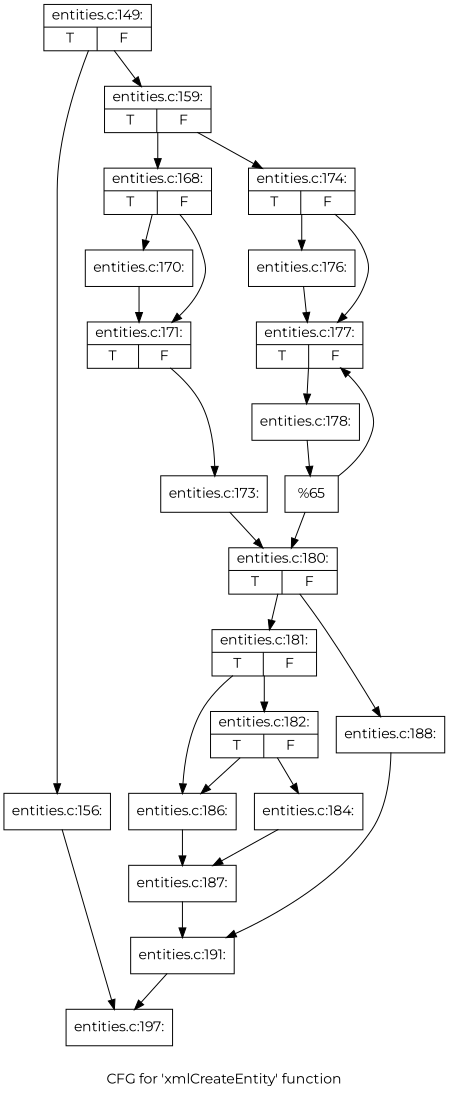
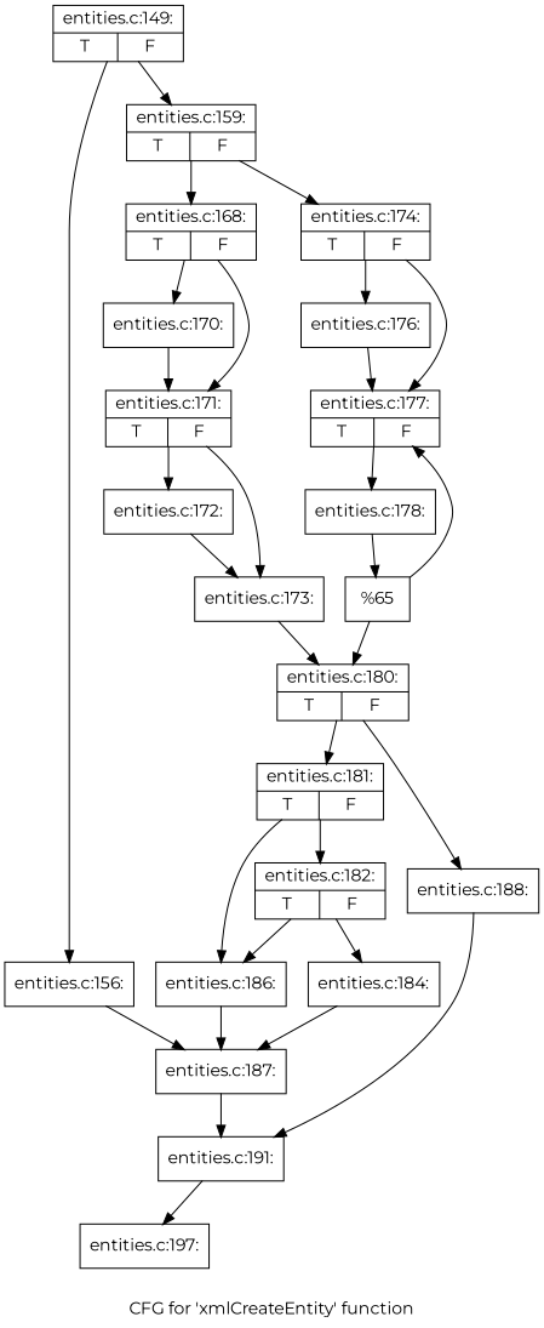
  digraph {
    fontname=Montserrat
    label="CFG for 'xmlCreateEntity' function"
    node [fontname=Montserrat shape=record]
    edge [fontname=Montserrat]
    n1 [label="{entities.c:149:|{<s0>T|<s1>F}}"]
    n2 [label="{entities.c:156:}"]
    n3 [label="{entities.c:159:|{<s0>T|<s1>F}}"]
    n4 [label="{entities.c:197:}"]
    n5 [label="{entities.c:168:|{<s0>T|<s1>F}}"]
    n6 [label="{entities.c:174:|{<s0>T|<s1>F}}"]
    n7 [label="{entities.c:170:}"]
    n8 [label="{entities.c:171:|{<s0>T|<s1>F}}"]
    n9 [label="{entities.c:176:}"]
    n10 [label="{entities.c:177:|{<s0>T|<s1>F}}"]
+   n11 [label="{entities.c:172:}"]
    n12 [label="{entities.c:173:}"]
    n13 [label="{entities.c:178:}"]
    n14 [label="{entities.c:180:|{<s0>T|<s1>F}}"]
    n15 [label="{entities.c:181:|{<s0>T|<s1>F}}"]
    n16 [label="{entities.c:188:}"]
    n17 [label="{entities.c:182:|{<s0>T|<s1>F}}"]
    n18 [label="{entities.c:186:}"]
    n19 [label="{entities.c:191:}"]
    n20 [label="{%65}"]
    n21 [label="{entities.c:184:}"]
    n22 [label="{entities.c:187:}"]
    n1 -> n2
    n1 -> n3
-   n2 -> n4
+   n2 -> n22
    n3 -> n5
    n3 -> n6
    n5 -> n7
    n5 -> n8
    n6 -> n9
    n6 -> n10
    n7 -> n8
+   n8 -> n11
    n8 -> n12
    n9 -> n10
    n10 -> n13
+   n11 -> n12
    n12 -> n14
    n13 -> n20
    n14 -> n15
    n14 -> n16
    n15 -> n17
    n15 -> n18
    n16 -> n19
    n17 -> n18
    n17 -> n21
    n18 -> n22
    n19 -> n4
    n20 -> n10
    n20 -> n14
    n21 -> n22
    n22 -> n19
  }
